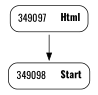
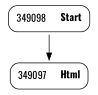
  digraph {
    fontname=Oswald
    node [shape=none fontname=Oswald]
    n1 [label=<<TABLE border='1' cellspacing='0' cellpadding='10' style='rounded' ><TR><TD border='0'>349097</TD><TD border='0'><B>Html</B></TD></TR></TABLE>>]
    n2 [label=<<TABLE border='1' cellspacing='0' cellpadding='10' style='rounded' ><TR><TD border='0'>349098</TD><TD border='0'><B>Start</B></TD></TR></TABLE>>]
-   n1 -> n2 [weight=2 fontname=Oswald]
+   n2 -> n1 [weight=2 fontname=Oswald]
  }
